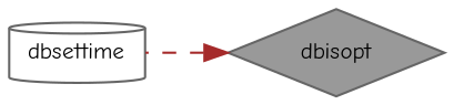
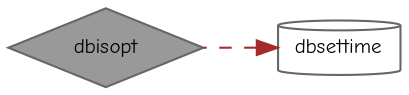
  digraph {
    rankdir=RL
    fontname="Comic Neue"
    node [fontname="Comic Neue" fontsize=10 style=filled]
    n1 [color=gray40 fillcolor=grey60 fontcolor=black height=0.2 label=dbisopt shape=diamond width=0.4]
    n2 [color=grey40 fillcolor=white height=0.2 label=dbsettime shape=cylinder width=0.4]
-   n1 -> n2 [color=brown dir=back fontname="Comic Neue" fontsize=10 labelfontname=Helvetica labelfontsize=10 style=dashed]
+   n2 -> n1 [color=brown dir=back fontname="Comic Neue" fontsize=10 labelfontname=Helvetica labelfontsize=10 style=dashed]
  }
